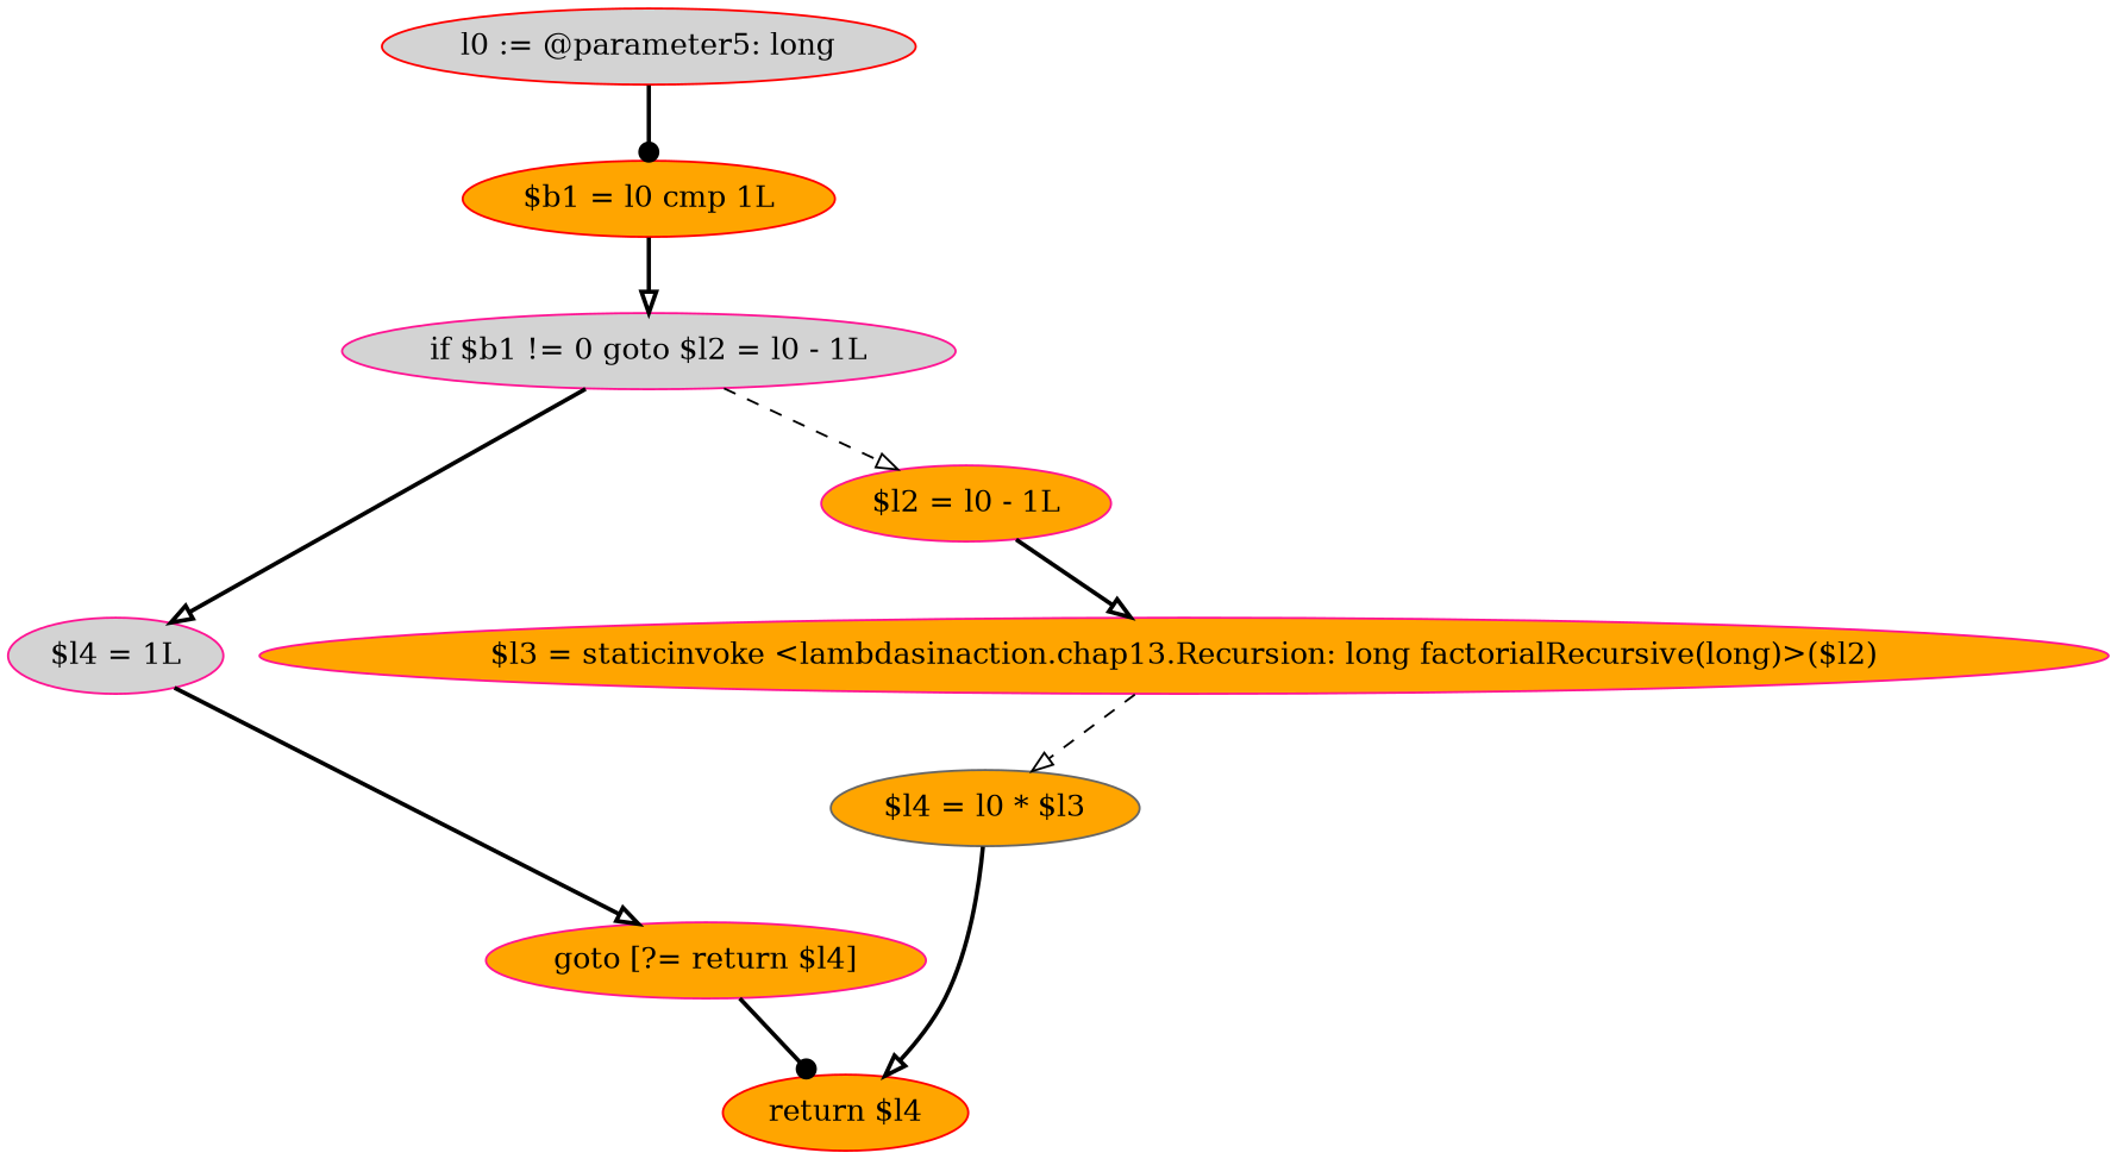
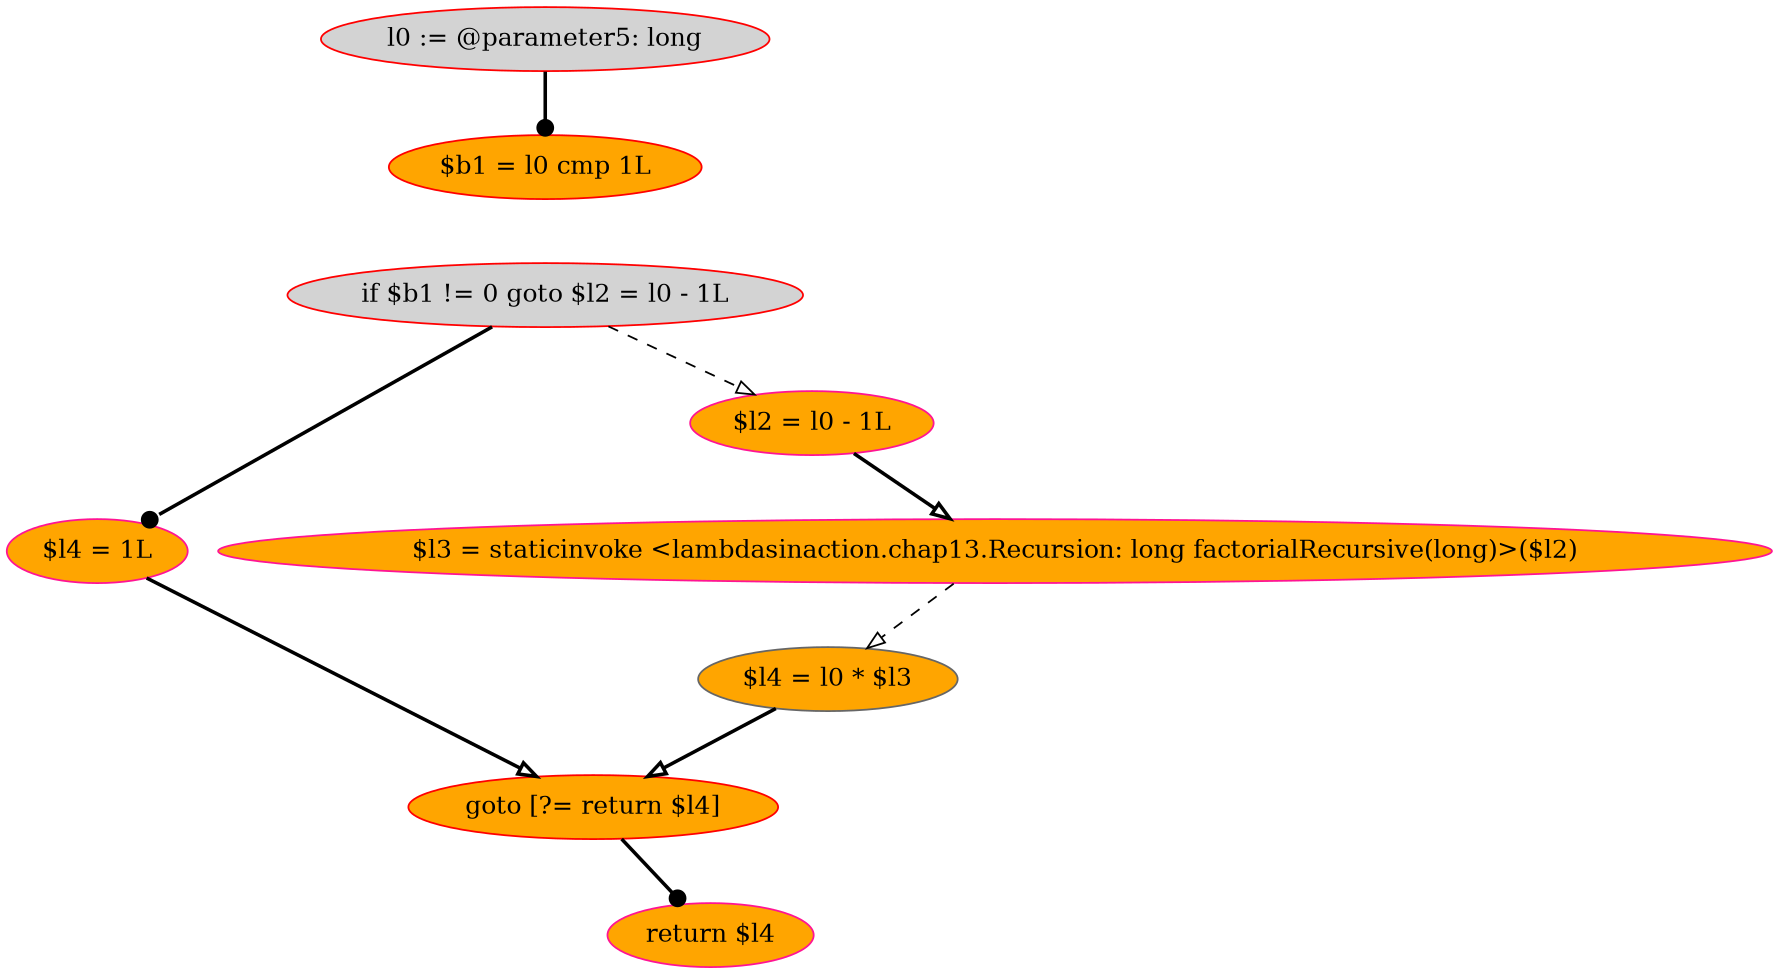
  digraph {
    node [color=deeppink fillcolor=orange style=filled]
    edge [arrowhead=onormal style=bold]
    n1 [color=red fillcolor=lightgrey label="l0 := @parameter5: long"]
    "$b1 = l0 cmp 1L" [color=red]
-   "if $b1 != 0 goto $l2 = l0 - 1L" [fillcolor=lightgrey]
-   "$l4 = 1L" [fillcolor=lightgrey]
+   "if $b1 != 0 goto $l2 = l0 - 1L" [color=red fillcolor=lightgrey]
+   "$l4 = 1L"
    "$l2 = l0 - 1L"
-   "goto [?= return $l4]"
+   "goto [?= return $l4]" [color=red]
    "$l3 = staticinvoke <lambdasinaction.chap13.Recursion: long factorialRecursive(long)>($l2)"
-   "return $l4" [color=red]
+   "return $l4"
    "$l4 = l0 * $l3" [color=gray40]
    n1 -> "$b1 = l0 cmp 1L" [arrowhead=dot]
-   "$b1 = l0 cmp 1L" -> "if $b1 != 0 goto $l2 = l0 - 1L"
-   "if $b1 != 0 goto $l2 = l0 - 1L" -> "$l4 = 1L"
+   "if $b1 != 0 goto $l2 = l0 - 1L" -> "$l4 = 1L" [arrowhead=dot]
    "if $b1 != 0 goto $l2 = l0 - 1L" -> "$l2 = l0 - 1L" [style=dashed]
    "$l4 = 1L" -> "goto [?= return $l4]"
    "$l2 = l0 - 1L" -> "$l3 = staticinvoke <lambdasinaction.chap13.Recursion: long factorialRecursive(long)>($l2)"
    "goto [?= return $l4]" -> "return $l4" [arrowhead=dot]
    "$l3 = staticinvoke <lambdasinaction.chap13.Recursion: long factorialRecursive(long)>($l2)" -> "$l4 = l0 * $l3" [style=dashed]
-   "$l4 = l0 * $l3" -> "return $l4"
+   "$l4 = l0 * $l3" -> "goto [?= return $l4]"
  }
